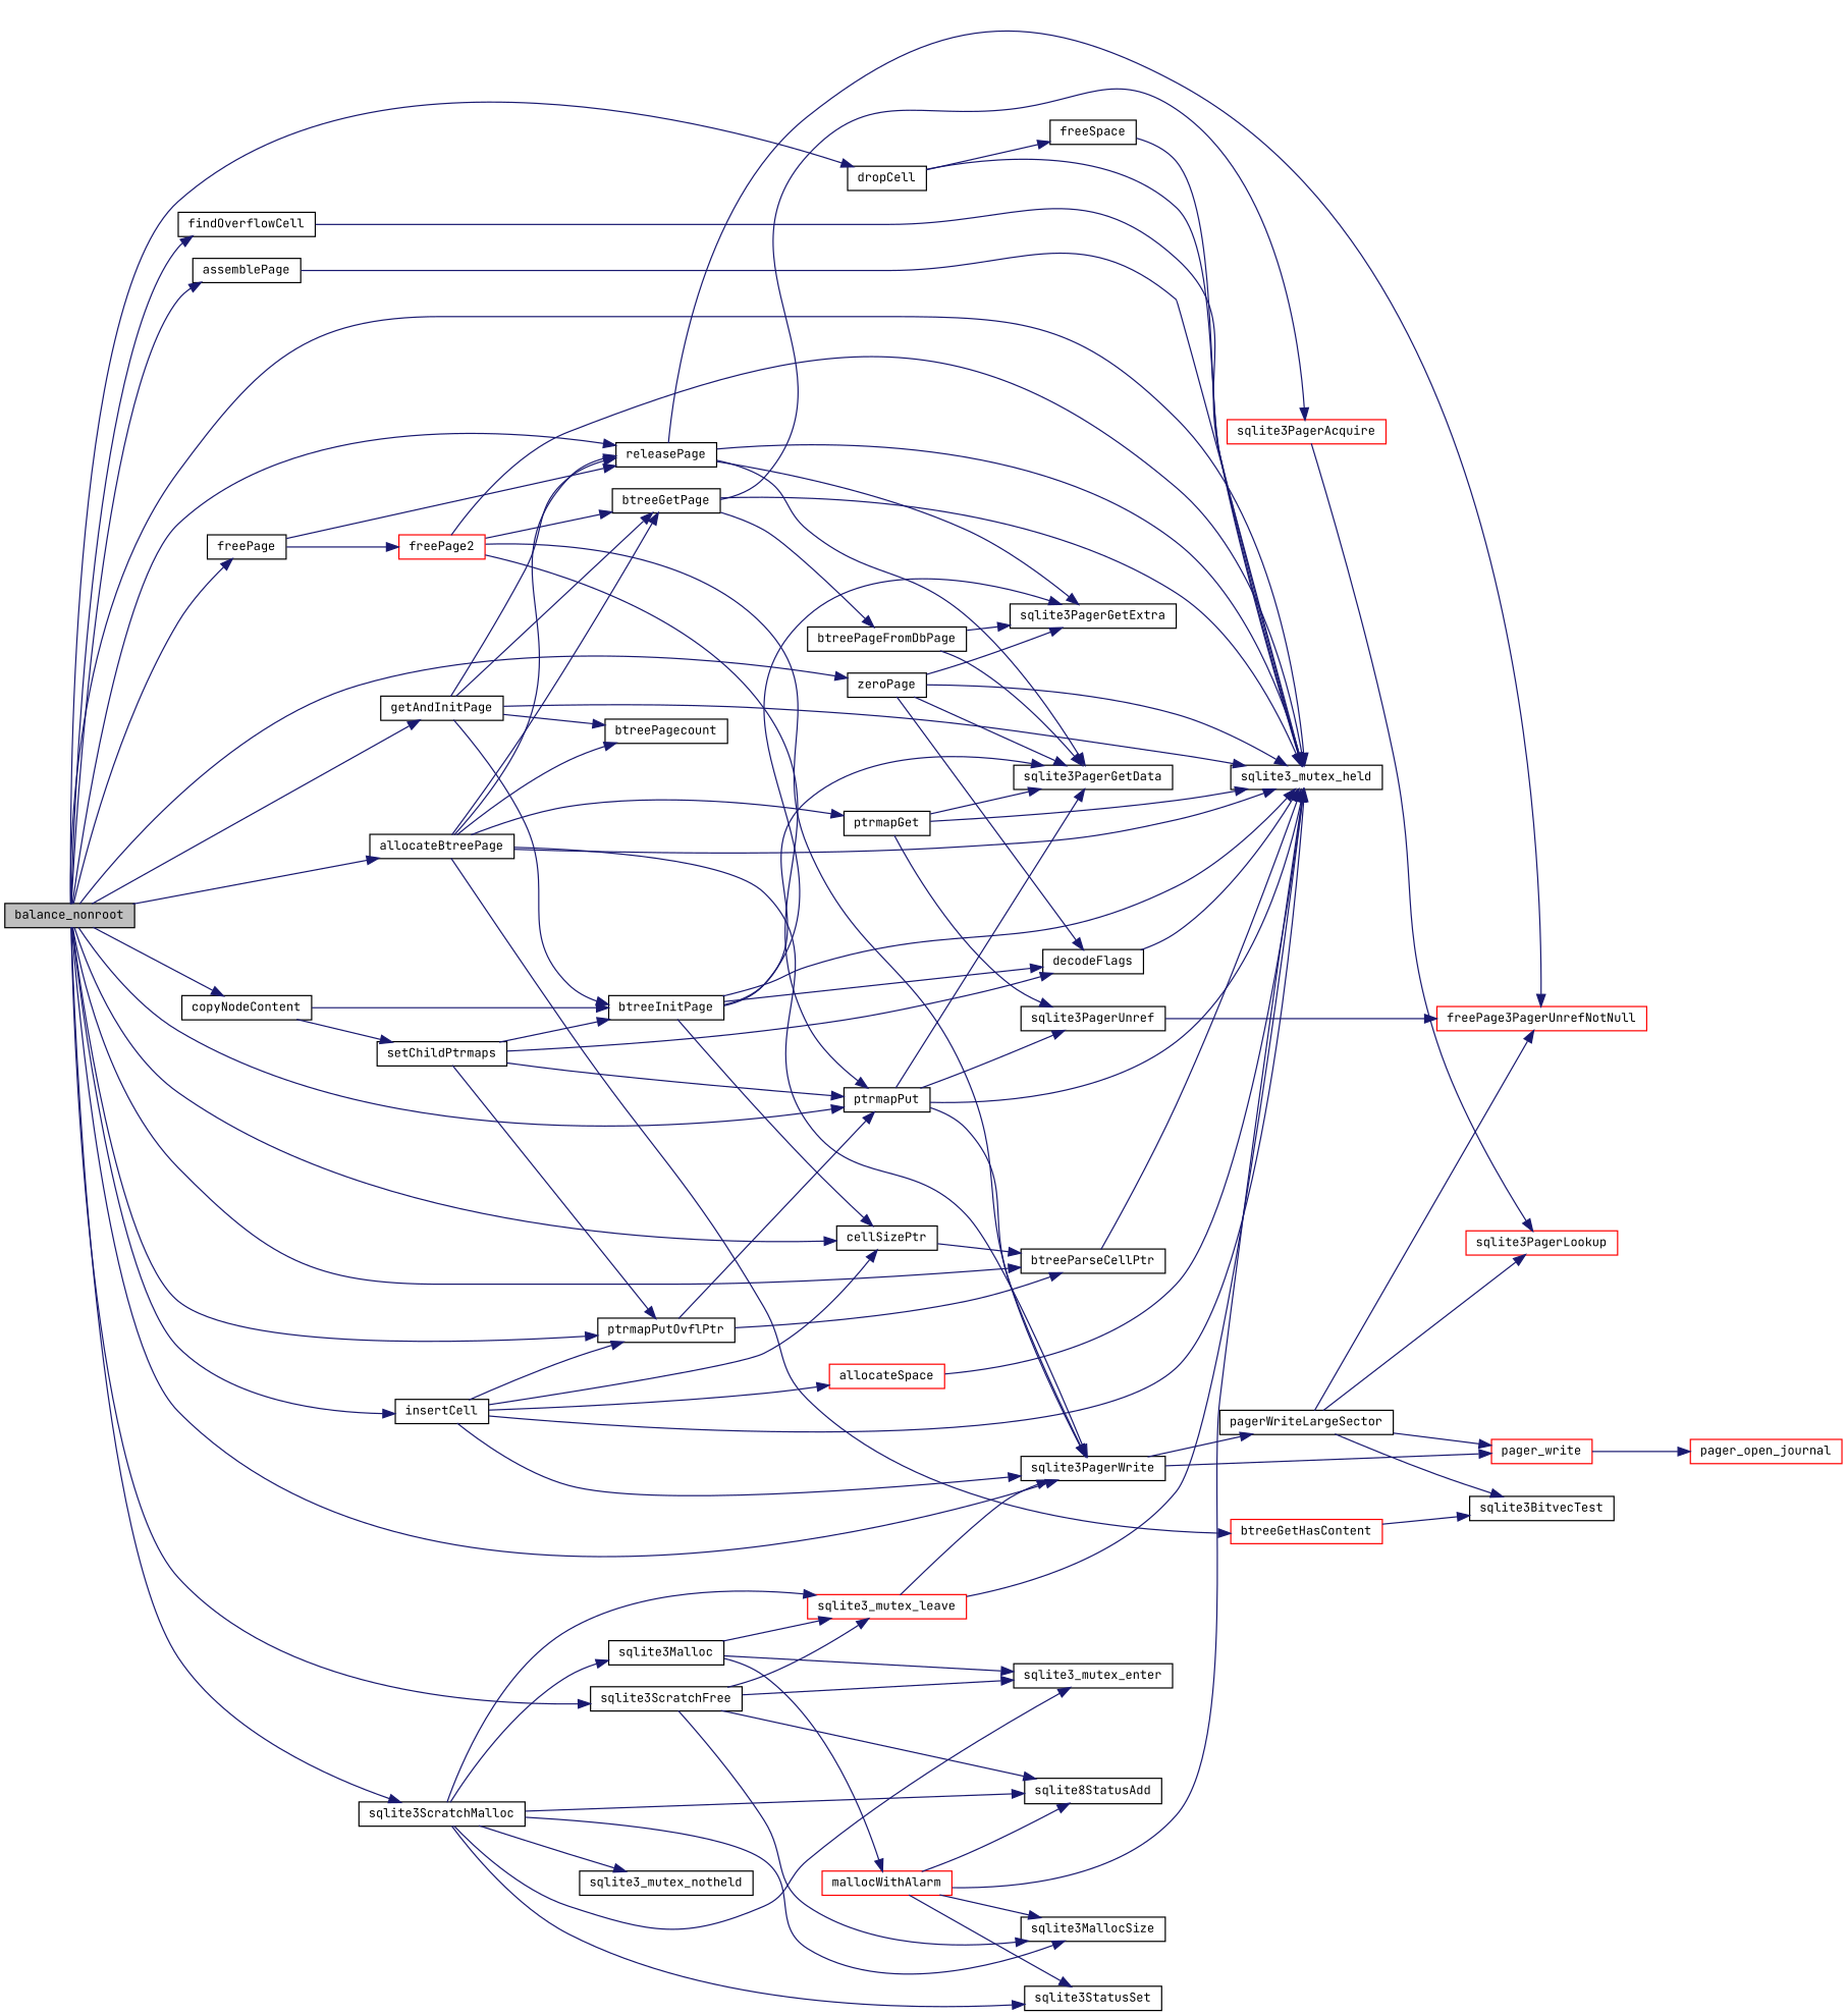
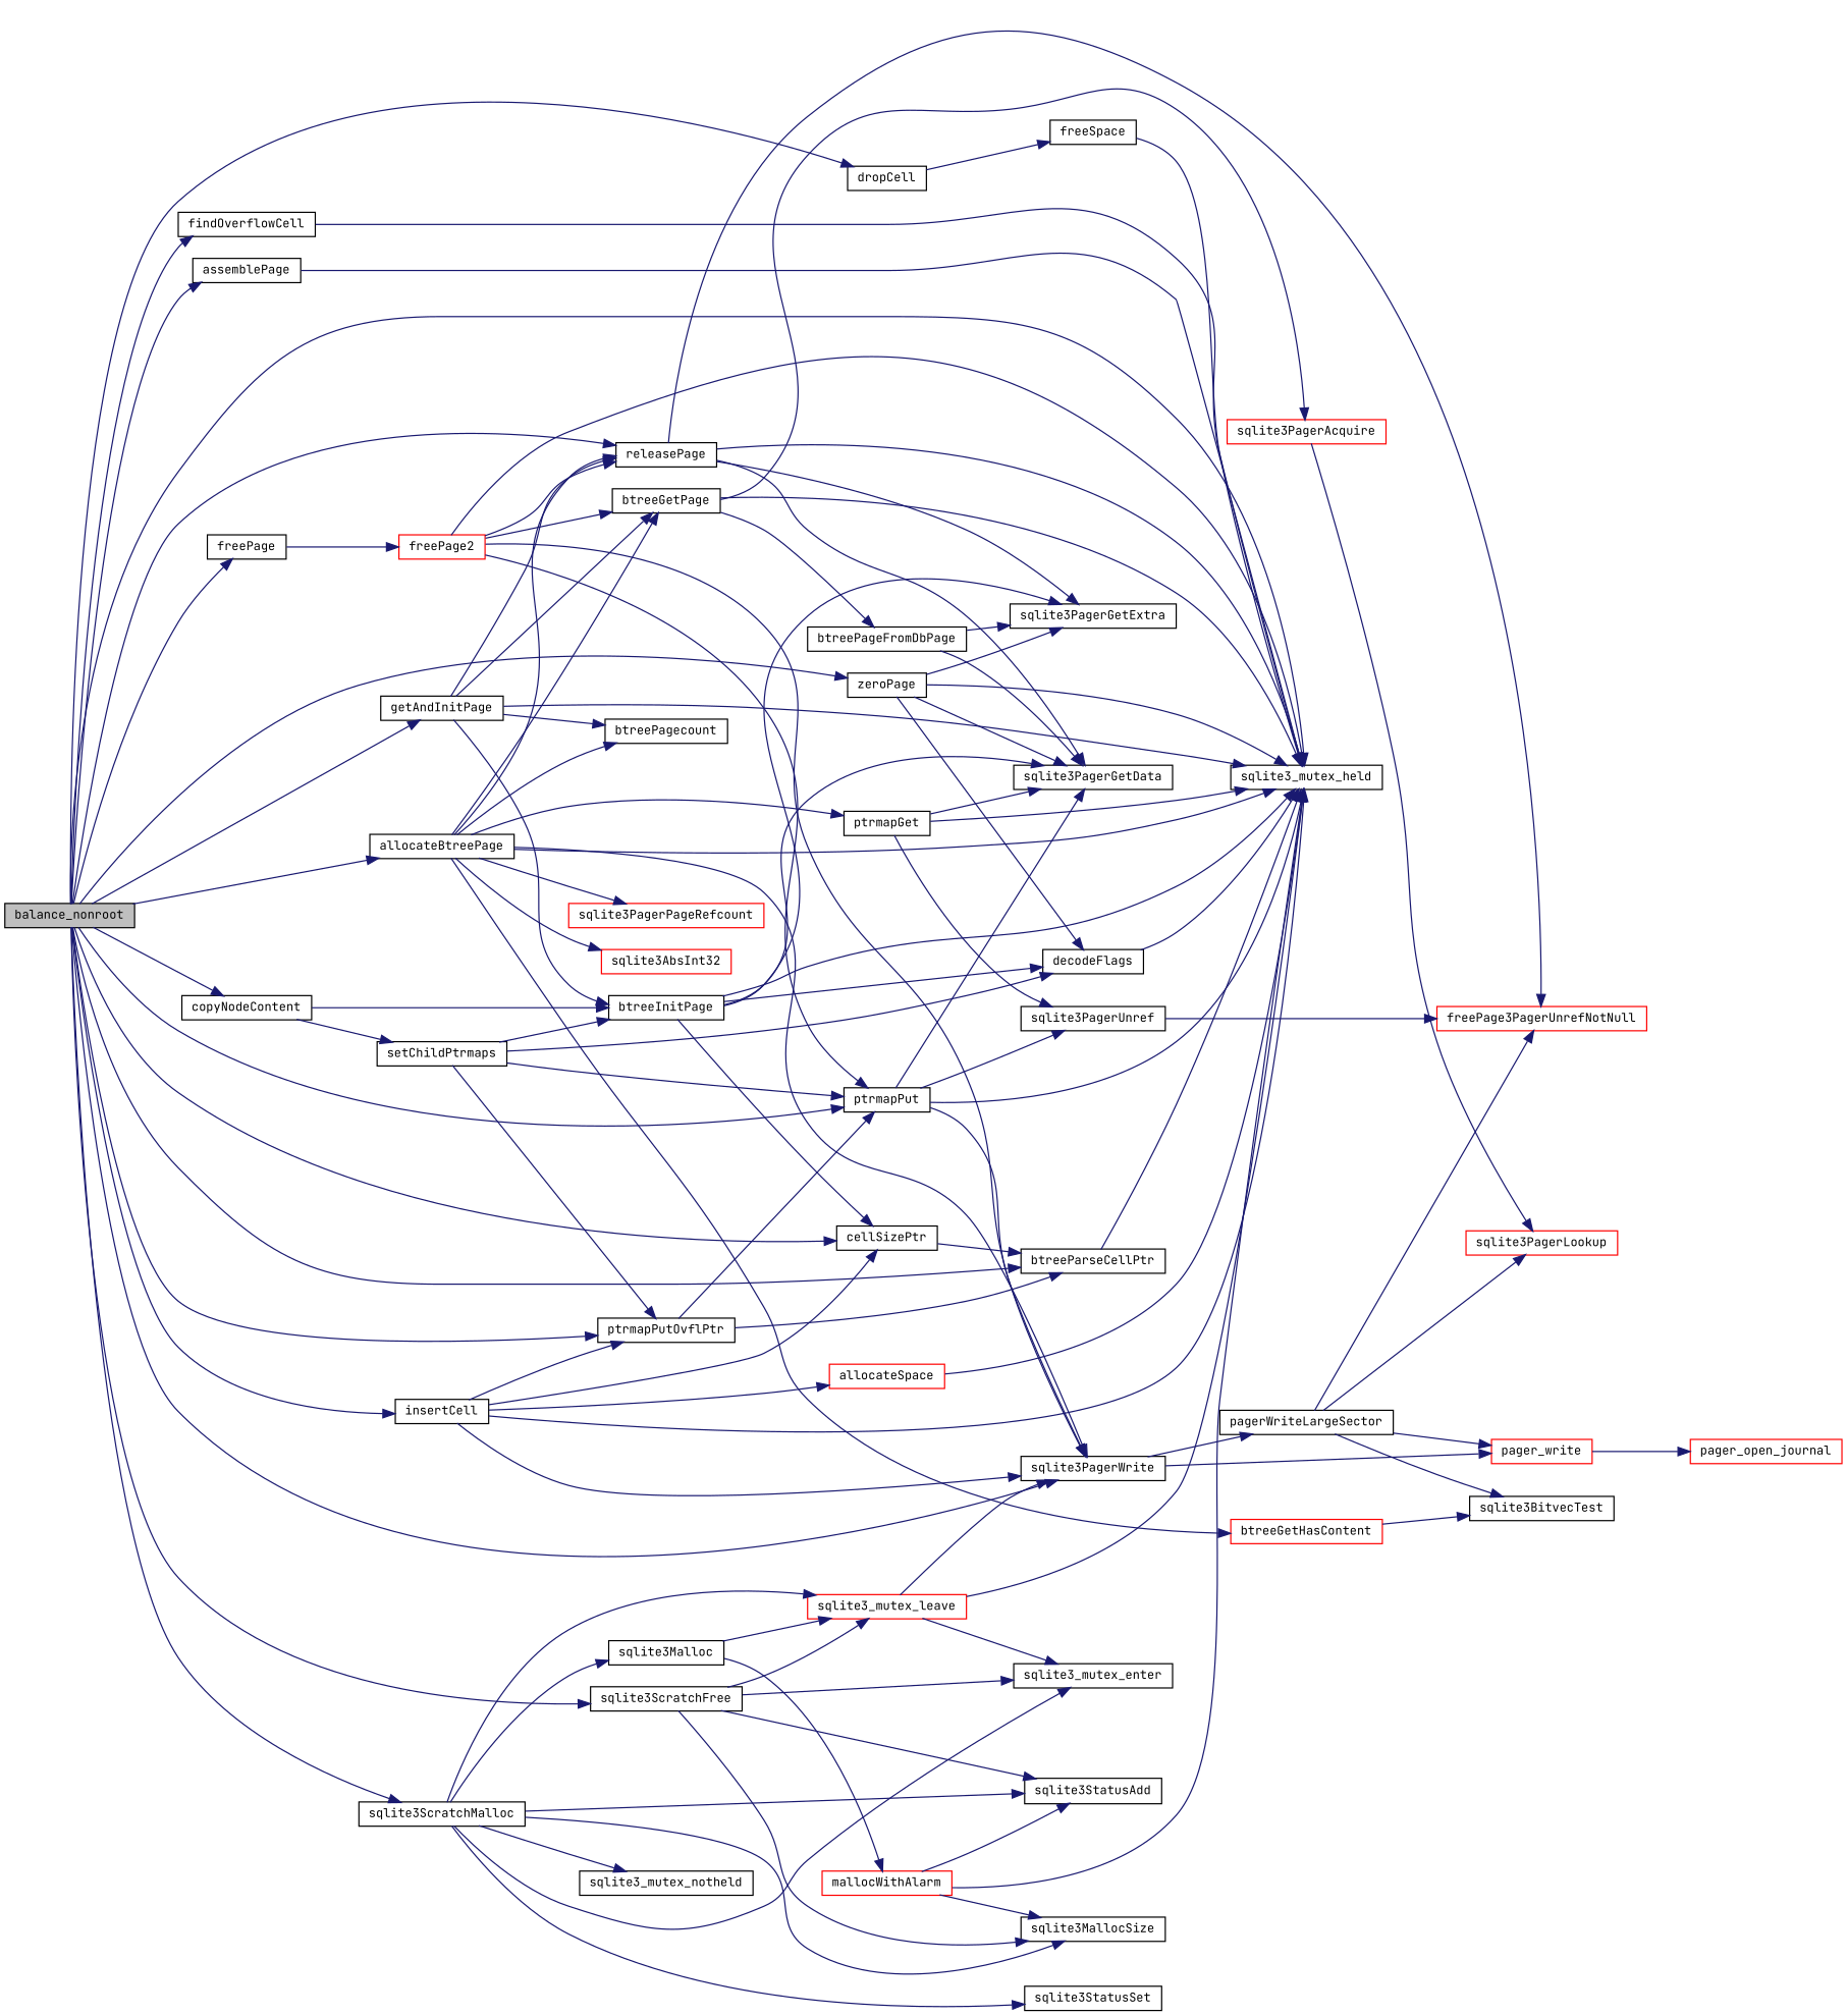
  digraph {
    fontname="JetBrains Mono"
    rankdir=LR
    node [color=black fillcolor=white fontname="JetBrains Mono" fontsize=10 shape=record style=filled]
    edge [color=midnightblue fontname="JetBrains Mono" fontsize=10 labelfontname=FreeSans labelfontsize=10 style=solid]
    n1 [fillcolor=grey75 fontcolor=black height=0.2 label=balance_nonroot width=0.4]
    n2 [height=0.2 label=sqlite3_mutex_held width=0.4]
    n3 [height=0.2 label=getAndInitPage width=0.4]
    n4 [height=0.2 label=cellSizePtr width=0.4]
    n5 [height=0.2 label=btreeParseCellPtr width=0.4]
    n6 [height=0.2 label=releasePage width=0.4]
    n7 [height=0.2 label=dropCell width=0.4]
    n8 [height=0.2 label=sqlite3ScratchMalloc width=0.4]
    n9 [height=0.2 label=findOverflowCell width=0.4]
    n10 [height=0.2 label=sqlite3PagerWrite width=0.4]
    n11 [height=0.2 label=allocateBtreePage width=0.4]
    n12 [height=0.2 label=ptrmapPut width=0.4]
    n13 [height=0.2 label=freePage width=0.4]
    n14 [height=0.2 label=zeroPage width=0.4]
    n15 [height=0.2 label=assemblePage width=0.4]
    n16 [height=0.2 label=insertCell width=0.4]
    n17 [height=0.2 label=ptrmapPutOvflPtr width=0.4]
    n18 [height=0.2 label=copyNodeContent width=0.4]
    n19 [height=0.2 label=sqlite3ScratchFree width=0.4]
    n20 [height=0.2 label=btreePagecount width=0.4]
    n21 [height=0.2 label=btreeGetPage width=0.4]
    n22 [height=0.2 label=btreeInitPage width=0.4]
    n23 [height=0.2 label=sqlite3PagerGetExtra width=0.4]
    n24 [height=0.2 label=sqlite3PagerGetData width=0.4]
    n25 [color=red height=0.2 label=freePage3PagerUnrefNotNull width=0.4]
    n26 [height=0.2 label=freeSpace width=0.4]
    n27 [height=0.2 label=sqlite3_mutex_enter width=0.4]
    n28 [height=0.2 label=sqlite3StatusSet width=0.4]
-   n29 [height=0.2 label=sqlite8StatusAdd width=0.4]
+   n29 [height=0.2 label=sqlite3StatusAdd width=0.4]
    n30 [color=red height=0.2 label=sqlite3_mutex_leave width=0.4]
    n31 [height=0.2 label=sqlite3_mutex_notheld width=0.4]
    n32 [height=0.2 label=sqlite3Malloc width=0.4]
    n33 [height=0.2 label=sqlite3MallocSize width=0.4]
    n34 [height=0.2 label=pagerWriteLargeSector width=0.4]
    n35 [color=red height=0.2 label=pager_write width=0.4]
    n36 [height=0.2 label=ptrmapGet width=0.4]
+   n37 [color=red height=0.2 label=sqlite3AbsInt32 width=0.4]
    n38 [color=red height=0.2 label=btreeGetHasContent width=0.4]
+   n39 [color=red height=0.2 label=sqlite3PagerPageRefcount width=0.4]
    n40 [height=0.2 label=sqlite3PagerUnref width=0.4]
    n41 [color=red height=0.2 label=freePage2 width=0.4]
    n42 [height=0.2 label=decodeFlags width=0.4]
    n43 [color=red height=0.2 label=allocateSpace width=0.4]
    n44 [height=0.2 label=setChildPtrmaps width=0.4]
    n45 [color=red height=0.2 label=sqlite3PagerAcquire width=0.4]
    n46 [height=0.2 label=btreePageFromDbPage width=0.4]
    n47 [color=red height=0.2 label=sqlite3PagerLookup width=0.4]
    n48 [color=red height=0.2 label=mallocWithAlarm width=0.4]
    n49 [height=0.2 label=sqlite3BitvecTest width=0.4]
    n50 [color=red height=0.2 label=pager_open_journal width=0.4]
    n1 -> n2
    n1 -> n3
    n1 -> n4
    n1 -> n5
    n1 -> n6
    n1 -> n7
    n1 -> n8
    n1 -> n9
    n1 -> n10
    n1 -> n11
    n1 -> n12
    n1 -> n13
    n1 -> n14
    n1 -> n15
    n1 -> n16
    n1 -> n17
    n1 -> n18
    n1 -> n19
    n3 -> n2
    n3 -> n6
    n3 -> n20
    n3 -> n21
    n3 -> n22
    n4 -> n5
    n5 -> n2
    n6 -> n2
    n6 -> n23
    n6 -> n24
    n6 -> n25
-   n7 -> n2
    n7 -> n26
    n8 -> n27
    n8 -> n28
    n8 -> n29
    n8 -> n30
    n8 -> n31
    n8 -> n32
    n8 -> n33
    n9 -> n2
    n10 -> n34
    n10 -> n35
    n11 -> n2
    n11 -> n6
    n11 -> n10
    n11 -> n20
    n11 -> n21
    n11 -> n36
+   n11 -> n37
    n11 -> n38
+   n11 -> n39
    n12 -> n2
    n12 -> n10
    n12 -> n24
    n12 -> n40
    n13 -> n41
    n14 -> n2
    n14 -> n23
    n14 -> n24
    n14 -> n42
    n15 -> n2
    n16 -> n2
    n16 -> n4
    n16 -> n10
    n16 -> n17
    n16 -> n43
    n17 -> n5
    n17 -> n12
    n18 -> n22
    n18 -> n44
    n19 -> n27
    n19 -> n29
    n19 -> n30
    n19 -> n33
    n21 -> n2
    n21 -> n45
    n21 -> n46
    n22 -> n2
    n22 -> n4
    n22 -> n23
    n22 -> n24
    n22 -> n42
    n26 -> n2
    n30 -> n2
    n30 -> n10
-   n32 -> n27
+   n30 -> n27
    n32 -> n30
    n32 -> n48
    n34 -> n25
    n34 -> n35
    n34 -> n47
    n34 -> n49
    n35 -> n50
    n36 -> n2
    n36 -> n24
    n36 -> n40
    n38 -> n49
    n40 -> n25
    n41 -> n2
-   n13 -> n6
+   n41 -> n6
    n41 -> n10
    n41 -> n12
    n41 -> n21
    n42 -> n2
    n43 -> n2
    n44 -> n12
    n44 -> n17
    n44 -> n22
    n44 -> n42
    n45 -> n47
    n46 -> n23
    n46 -> n24
    n48 -> n2
-   n48 -> n28
    n48 -> n29
    n48 -> n33
  }
